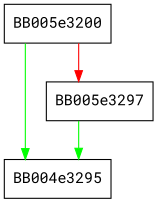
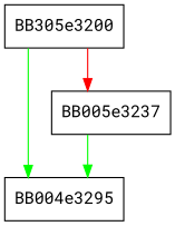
  digraph {
    fontname="Roboto Mono"
    splines=ortho
    node [fontname="Roboto Mono" shape=box]
    edge [color=green fontname="Roboto Mono"]
    n1 [label=BB004e3295]
-   BB005e3200
-   BB005e3237 [label=BB005e3297]
+   BB005e3200 [label=BB305e3200]
+   BB005e3237
    BB005e3200 -> n1
    BB005e3200 -> BB005e3237 [color=red]
    BB005e3237 -> n1
  }
